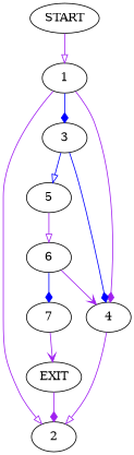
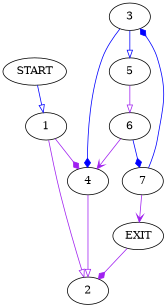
  digraph {
    edge [arrowhead=onormal color=purple]
    n1 [label=START]
    1
    2
    3
    4
    n6 [label=EXIT]
    5
    6
    7
-   n1 -> 1
+   n1 -> 1 [color=blue]
    1 -> 2
-   1 -> 3 [arrowhead=diamond color=blue]
+   7 -> 3 [arrowhead=diamond color=blue]
    1 -> 4 [arrowhead=diamond]
    3 -> 4 [arrowhead=diamond color=blue]
    3 -> 5 [color=blue]
    4 -> 2
    n6 -> 2 [arrowhead=diamond]
    5 -> 6
    6 -> 4 [arrowhead=vee]
    6 -> 7 [arrowhead=diamond color=blue]
    7 -> n6 [arrowhead=vee]
  }
